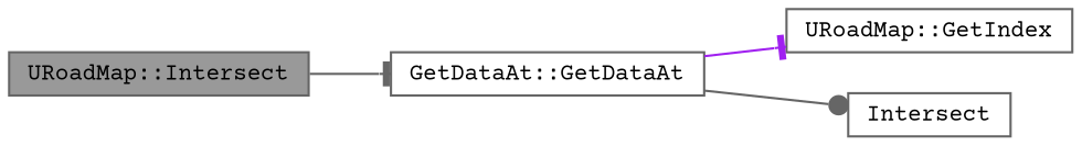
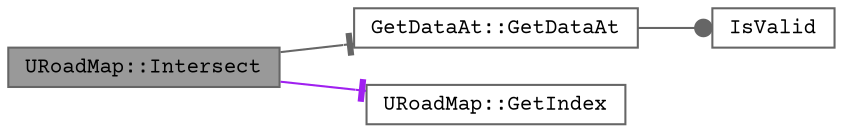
  digraph {
    fontname="Courier Prime"
    rankdir=LR
    node [color=grey40 fillcolor=white fontname="Courier Prime" fontsize=10 shape=box style=filled]
    edge [arrowhead=tee color=gray40 fontname="Courier Prime" fontsize=10 labelfontname=Helvetica labelfontsize=10 style=solid]
    n1 [color=gray40 fillcolor=grey60 fontcolor=black height=0.2 label="URoadMap::Intersect" width=0.4]
    n2 [height=0.2 label="GetDataAt::GetDataAt" width=0.4]
    n3 [height=0.2 label="URoadMap::GetIndex" width=0.4]
-   n4 [height=0.2 label=Intersect width=0.4]
+   n4 [height=0.2 label=IsValid width=0.4]
    n1 -> n2
-   n2 -> n3 [color=purple]
+   n1 -> n3 [color=purple]
    n2 -> n4 [arrowhead=dot]
  }
